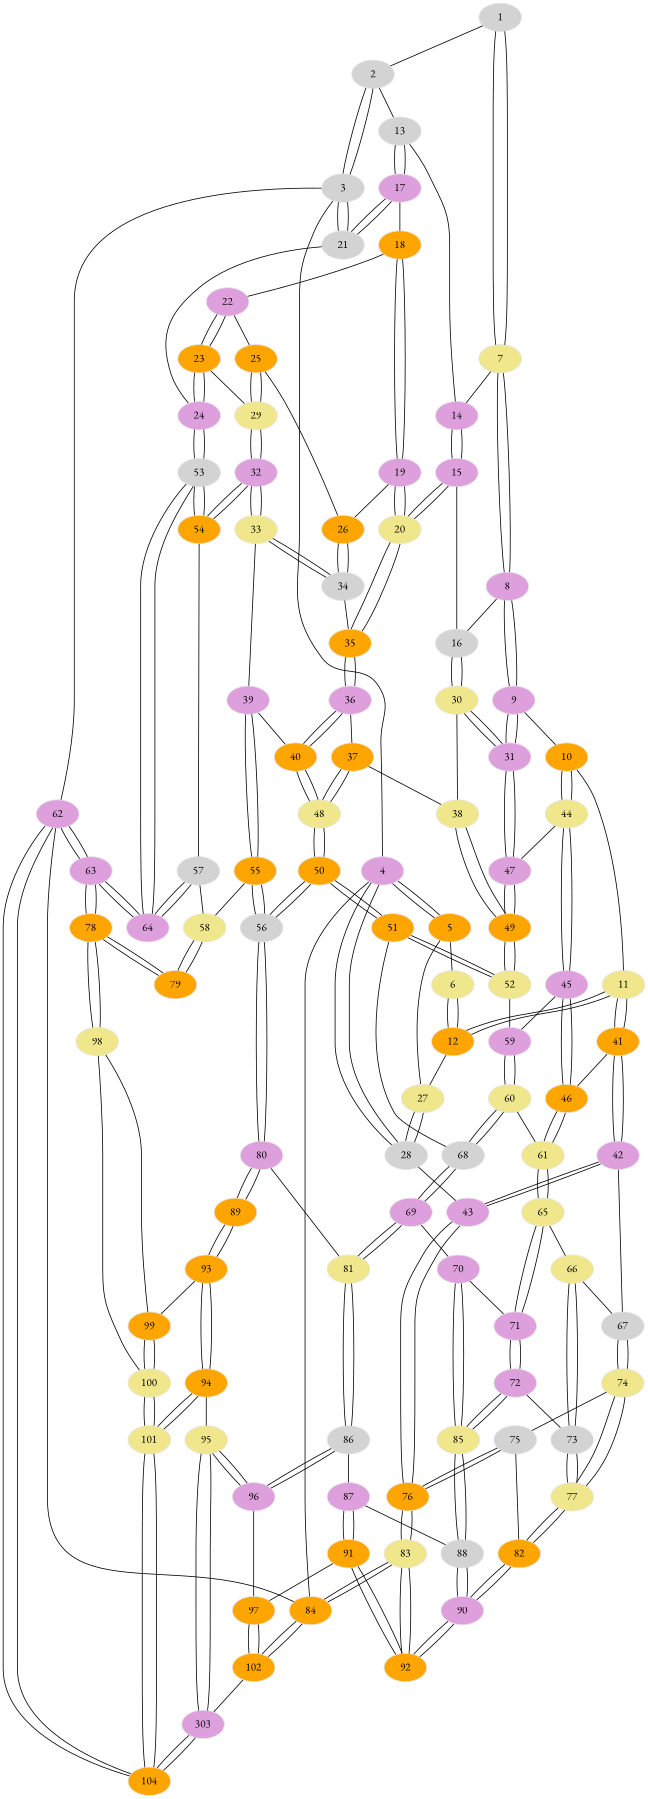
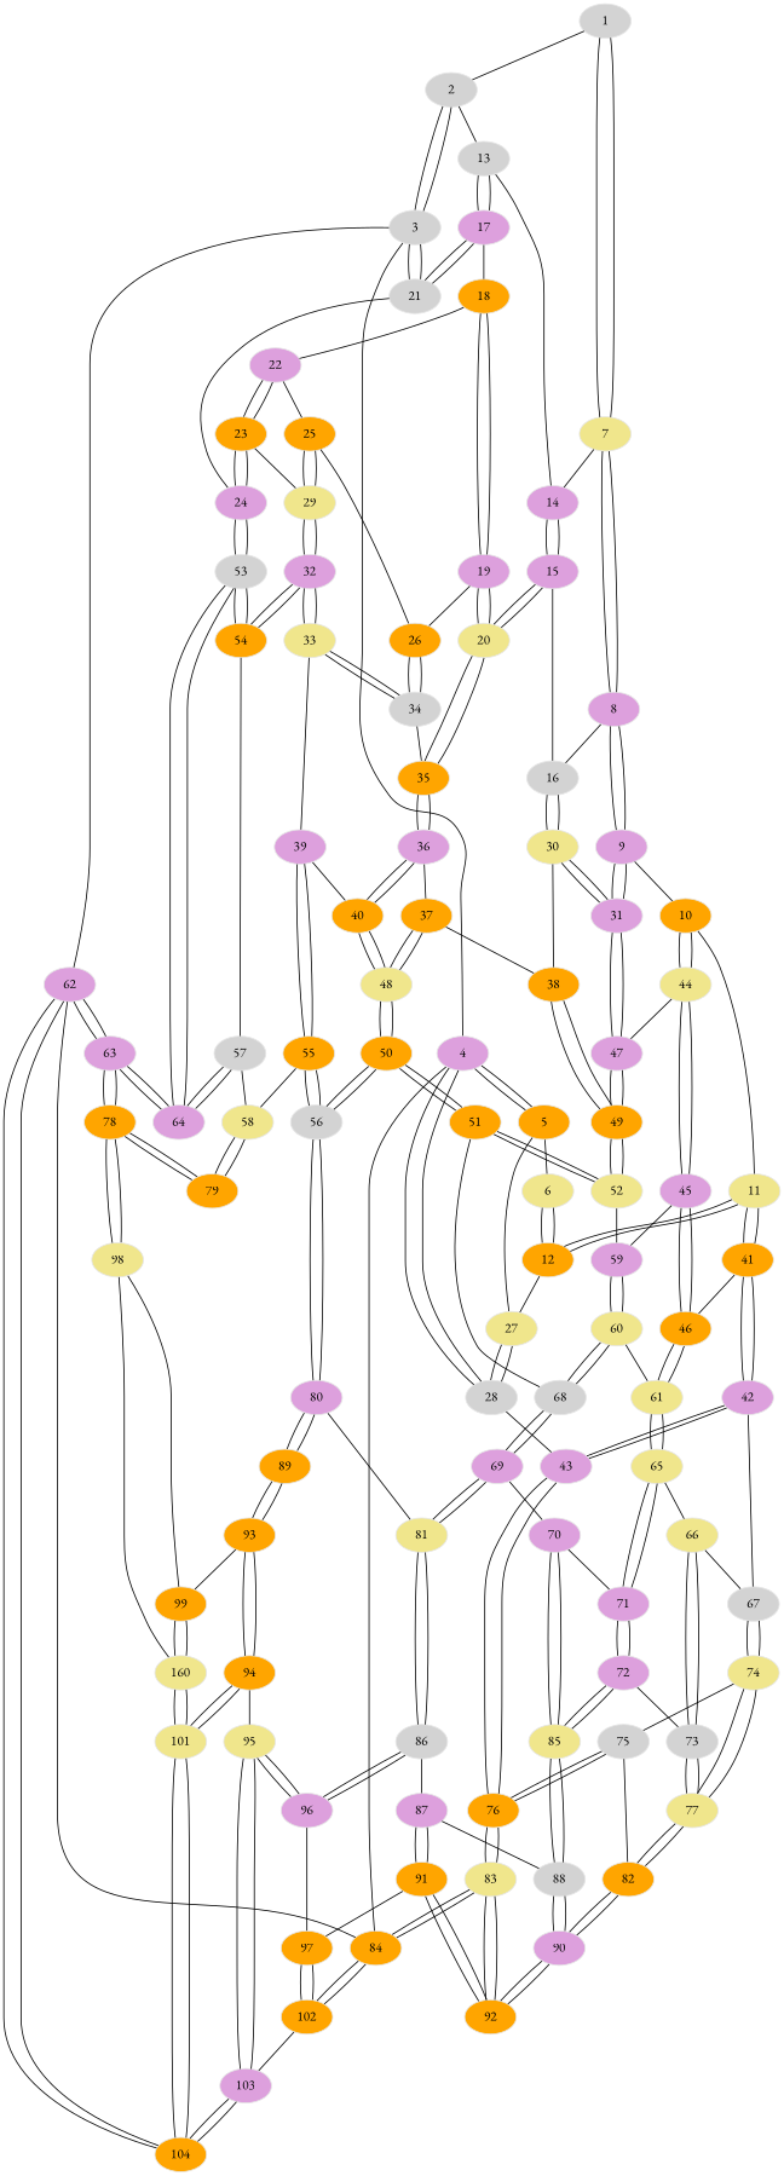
  graph {
    fontname="EB Garamond"
    node [color=gray90 fillcolor=orange fontname="EB Garamond" style=filled]
    edge [fontname="EB Garamond"]
    1 [fillcolor=lightgrey]
    2 [fillcolor=lightgrey]
    7 [fillcolor=khaki]
    3 [fillcolor=lightgrey]
    13 [fillcolor=lightgrey]
    8 [fillcolor=plum]
    14 [fillcolor=plum]
    4 [fillcolor=plum]
    21 [fillcolor=lightgrey]
    62 [fillcolor=plum]
    17 [fillcolor=plum]
    5
    28 [fillcolor=lightgrey]
    84
    24 [fillcolor=plum]
    63 [fillcolor=plum]
    104
    6 [fillcolor=khaki]
    27 [fillcolor=khaki]
    43 [fillcolor=plum]
    102
    12
    9 [fillcolor=plum]
    16 [fillcolor=lightgrey]
    15 [fillcolor=plum]
    10
    31 [fillcolor=plum]
    30 [fillcolor=khaki]
    11 [fillcolor=khaki]
    44 [fillcolor=khaki]
    47 [fillcolor=plum]
    41
    45 [fillcolor=plum]
    42 [fillcolor=plum]
    46
    18
    20 [fillcolor=khaki]
    35
-   38 [fillcolor=khaki]
+   38
    19 [fillcolor=plum]
    22 [fillcolor=plum]
    26
    23
    25
    34 [fillcolor=lightgrey]
    36 [fillcolor=plum]
    53 [fillcolor=lightgrey]
    29 [fillcolor=khaki]
    32 [fillcolor=plum]
    54
    64 [fillcolor=plum]
    76
    33 [fillcolor=khaki]
    49
    39 [fillcolor=plum]
    57 [fillcolor=lightgrey]
    40
    55
    37
    48 [fillcolor=khaki]
    50
    52 [fillcolor=khaki]
    56 [fillcolor=lightgrey]
    58 [fillcolor=khaki]
    67 [fillcolor=lightgrey]
    61 [fillcolor=khaki]
    74 [fillcolor=khaki]
    83 [fillcolor=khaki]
    59 [fillcolor=plum]
    60 [fillcolor=khaki]
    65 [fillcolor=khaki]
    51
    68 [fillcolor=lightgrey]
    80 [fillcolor=plum]
    69 [fillcolor=plum]
    79
    81 [fillcolor=khaki]
    89
    66 [fillcolor=khaki]
    71 [fillcolor=plum]
    78
    98 [fillcolor=khaki]
    73 [fillcolor=lightgrey]
    72 [fillcolor=plum]
    77 [fillcolor=khaki]
    75 [fillcolor=lightgrey]
    70 [fillcolor=plum]
    85 [fillcolor=khaki]
    86 [fillcolor=lightgrey]
    88 [fillcolor=lightgrey]
    82
    90 [fillcolor=plum]
    92
    99
-   100 [fillcolor=khaki]
+   100 [fillcolor=khaki label=160]
    93
    87 [fillcolor=plum]
    96 [fillcolor=plum]
-   103 [fillcolor=plum label=303]
+   103 [fillcolor=plum]
    91
    97
    94
    95 [fillcolor=khaki]
    101 [fillcolor=khaki]
    1 -- 2
    1 -- 7
    1 -- 7
    2 -- 3
    2 -- 3
    2 -- 13
    7 -- 8
    7 -- 8
    7 -- 14
    3 -- 4
    3 -- 21
    3 -- 21
    3 -- 62
    13 -- 14
    13 -- 17
    13 -- 17
    8 -- 9
    8 -- 9
    8 -- 16
    14 -- 15
    14 -- 15
    4 -- 5
    4 -- 5
    4 -- 28
    4 -- 28
    4 -- 84
    21 -- 24
    62 -- 84
    62 -- 63
    62 -- 63
    62 -- 104
    62 -- 104
    17 -- 21
    17 -- 21
    17 -- 18
    5 -- 6
    5 -- 27
    28 -- 43
    84 -- 102
    84 -- 102
    24 -- 53
    24 -- 53
    63 -- 64
    63 -- 64
    63 -- 78
    63 -- 78
    6 -- 12
    6 -- 12
    27 -- 28
    27 -- 28
    43 -- 76
    43 -- 76
    102 -- 103
    12 -- 27
    9 -- 10
    9 -- 31
    9 -- 31
    16 -- 30
    16 -- 30
    15 -- 16
    15 -- 20
    15 -- 20
    10 -- 11
    10 -- 44
    10 -- 44
    31 -- 47
    31 -- 47
    30 -- 31
    30 -- 31
    30 -- 38
    11 -- 12
    11 -- 12
    11 -- 41
    11 -- 41
    44 -- 47
    44 -- 45
    44 -- 45
    47 -- 49
    47 -- 49
    41 -- 42
    41 -- 42
    41 -- 46
    45 -- 46
    45 -- 46
    45 -- 59
    42 -- 43
    42 -- 43
    42 -- 67
    46 -- 61
    46 -- 61
    18 -- 19
    18 -- 19
    18 -- 22
    20 -- 35
    20 -- 35
    35 -- 36
    35 -- 36
    38 -- 49
    38 -- 49
    19 -- 20
    19 -- 20
    19 -- 26
    22 -- 23
    22 -- 23
    22 -- 25
    26 -- 34
    26 -- 34
    23 -- 24
    23 -- 24
    23 -- 29
    25 -- 26
    25 -- 29
    25 -- 29
    34 -- 35
    36 -- 40
    36 -- 40
    36 -- 37
    53 -- 54
    53 -- 54
    53 -- 64
    53 -- 64
    29 -- 32
    29 -- 32
    32 -- 54
    32 -- 54
    32 -- 33
    32 -- 33
    54 -- 57
    76 -- 83
    76 -- 83
    33 -- 34
    33 -- 34
    33 -- 39
    49 -- 52
    49 -- 52
    39 -- 40
    39 -- 55
    39 -- 55
    57 -- 64
    57 -- 64
    57 -- 58
    40 -- 48
    40 -- 48
    55 -- 56
    55 -- 56
    55 -- 58
    37 -- 38
    37 -- 48
    37 -- 48
    48 -- 50
    48 -- 50
    50 -- 56
    50 -- 56
    50 -- 51
    50 -- 51
    52 -- 59
    56 -- 80
    56 -- 80
    58 -- 79
    58 -- 79
    67 -- 74
    67 -- 74
    61 -- 65
    61 -- 65
    74 -- 77
    74 -- 77
    74 -- 75
    83 -- 84
    83 -- 84
    83 -- 92
    83 -- 92
    59 -- 60
    59 -- 60
    60 -- 61
    60 -- 68
    60 -- 68
    65 -- 66
    65 -- 71
    65 -- 71
    51 -- 52
    51 -- 52
    51 -- 68
    68 -- 69
    68 -- 69
    80 -- 81
    80 -- 89
    80 -- 89
    69 -- 81
    69 -- 81
    69 -- 70
    81 -- 86
    81 -- 86
    89 -- 93
    89 -- 93
    66 -- 67
    66 -- 73
    66 -- 73
    71 -- 72
    71 -- 72
    78 -- 79
    78 -- 79
    78 -- 98
    78 -- 98
    98 -- 99
    98 -- 100
    73 -- 77
    73 -- 77
    72 -- 73
    72 -- 85
    72 -- 85
    77 -- 82
    77 -- 82
    75 -- 76
    75 -- 76
    75 -- 82
    70 -- 71
    70 -- 85
    70 -- 85
    85 -- 88
    85 -- 88
    86 -- 87
    86 -- 96
    86 -- 96
    88 -- 90
    88 -- 90
    82 -- 90
    82 -- 90
    90 -- 92
    90 -- 92
    99 -- 100
    99 -- 100
    100 -- 101
    100 -- 101
    93 -- 99
    93 -- 94
    93 -- 94
    87 -- 88
    87 -- 91
    87 -- 91
    96 -- 97
    103 -- 104
    103 -- 104
    91 -- 92
    91 -- 92
    91 -- 97
    97 -- 102
    97 -- 102
    94 -- 95
    94 -- 101
    94 -- 101
    95 -- 96
    95 -- 96
    95 -- 103
    95 -- 103
    101 -- 104
    101 -- 104
  }
